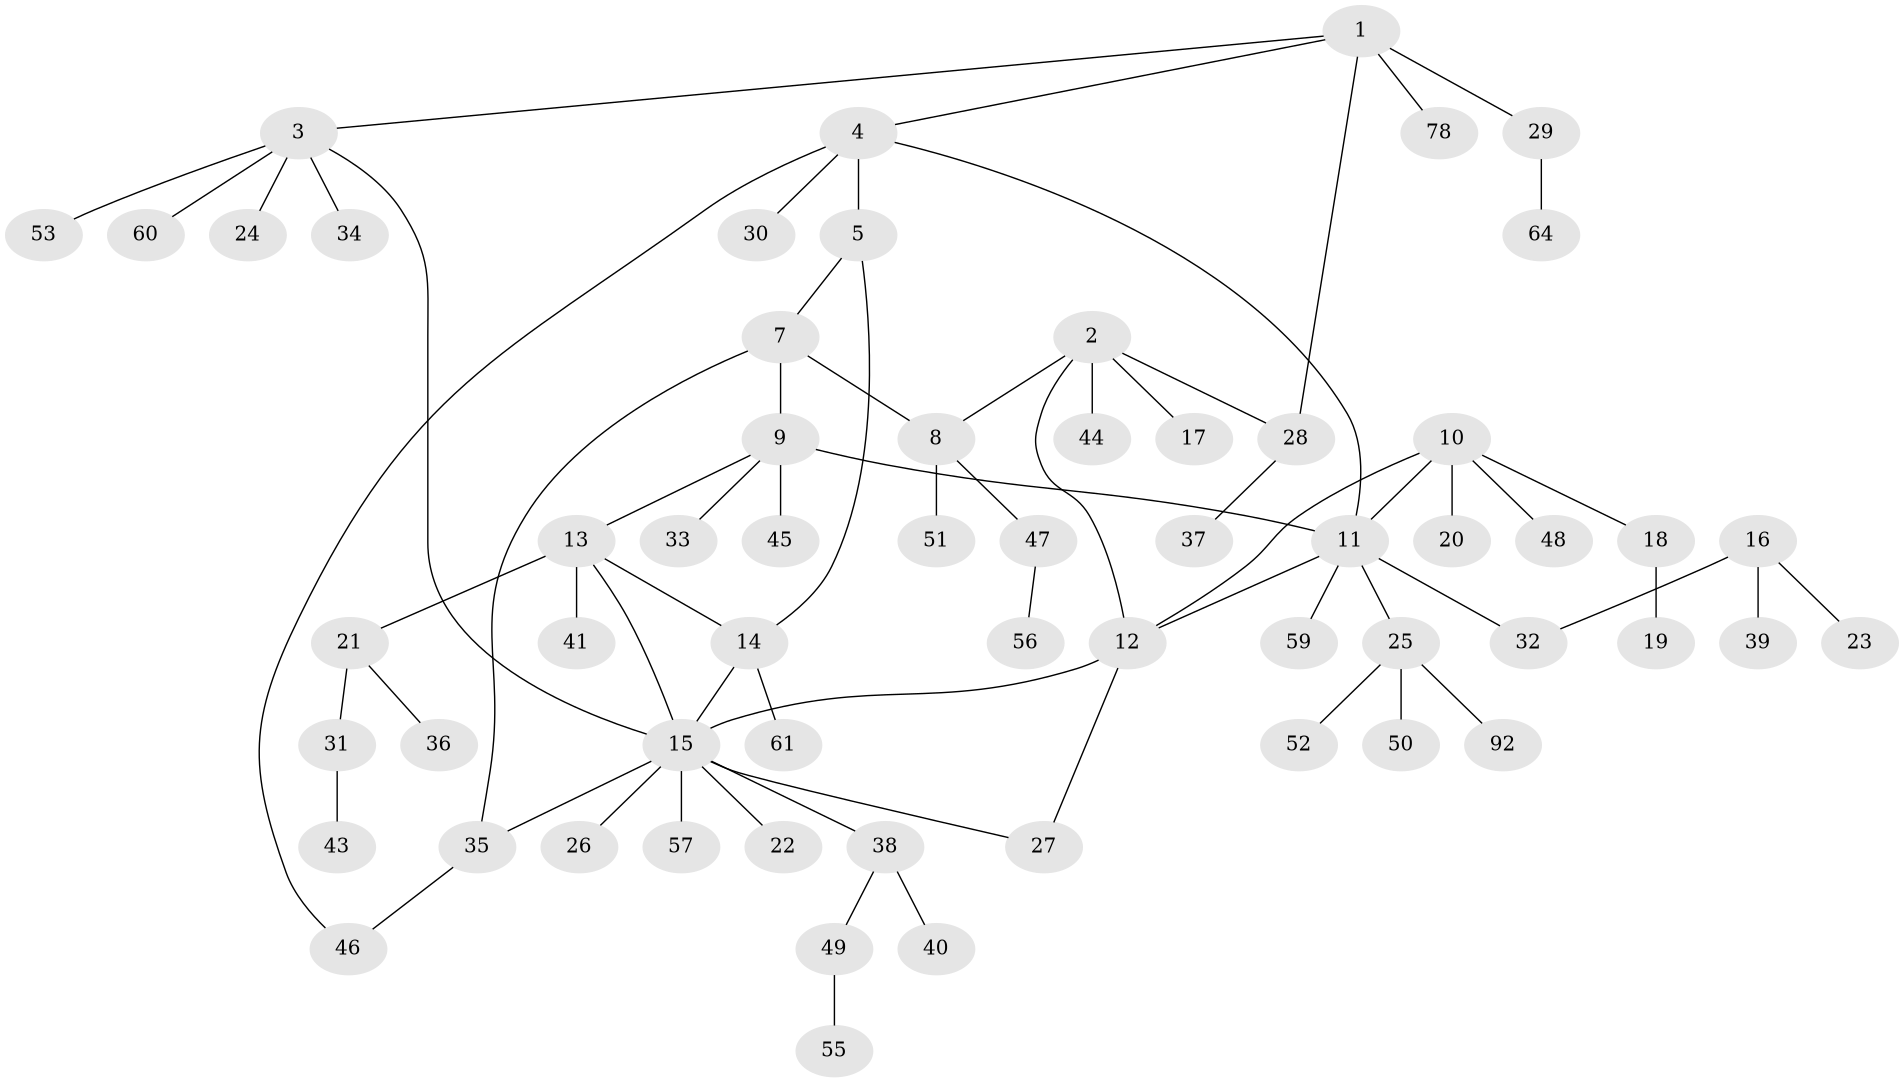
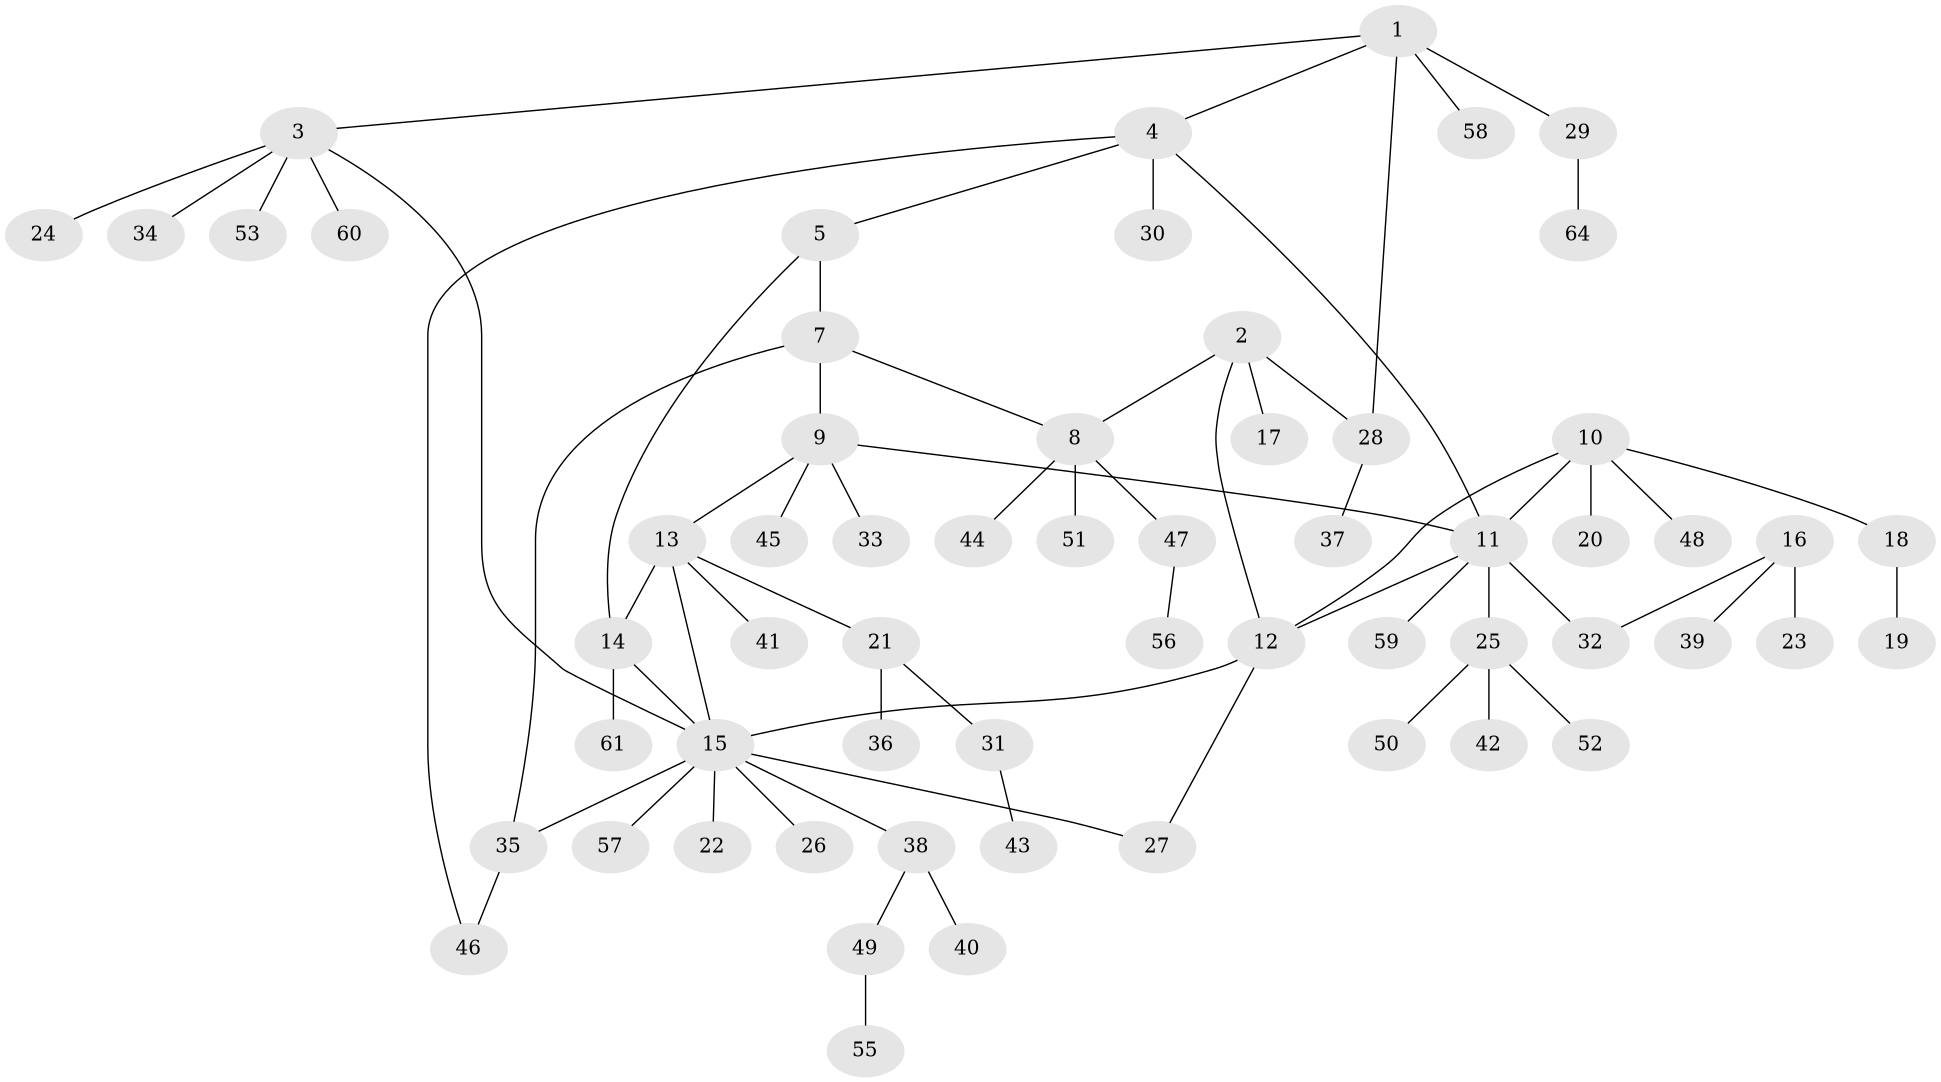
  graph {
    node [color=gray90 style=filled]
    1
    3
    4
    29
-   58 [label=78]
+   58
    28
    2
    8
    12
    17
    44
    15
    24
    34
    53
    60
    5
    11
    30
    46
    n21 [label=64]
    47
    51
    27
    37
    35
    22
    26
    38
    57
    7
    14
    25
    32
    59
    9
    61
    16
    23
    39
    13
    33
    45
    56
    21
    41
    10
    18
    20
    48
    19
    50
-   42 [label=92]
+   42
    52
    31
    36
    40
    49
    43
    55
    1 -- 3
    1 -- 4
    1 -- 29
    1 -- 58
    1 -- 28
    3 -- 15
    3 -- 24
    3 -- 34
    3 -- 53
    3 -- 60
    4 -- 5
    4 -- 11
    4 -- 30
    4 -- 46
    29 -- n21
    28 -- 37
    2 -- 28
    2 -- 8
    2 -- 12
    2 -- 17
-   2 -- 44
+   8 -- 44
    8 -- 47
    8 -- 51
    12 -- 15
    12 -- 27
    15 -- 27
    15 -- 35
    15 -- 22
    15 -- 26
    15 -- 38
    15 -- 57
    5 -- 7
    5 -- 14
    11 -- 12
    11 -- 25
    11 -- 32
    11 -- 59
    47 -- 56
    35 -- 46
    38 -- 40
    38 -- 49
    7 -- 8
    7 -- 35
    7 -- 9
    14 -- 15
    14 -- 61
    25 -- 50
    25 -- 42
    25 -- 52
    9 -- 11
    9 -- 13
    9 -- 33
    9 -- 45
    16 -- 32
    16 -- 23
    16 -- 39
    13 -- 15
    13 -- 14
    13 -- 21
    13 -- 41
    21 -- 31
    21 -- 36
    10 -- 12
    10 -- 11
    10 -- 18
    10 -- 20
    10 -- 48
    18 -- 19
    31 -- 43
    49 -- 55
  }
